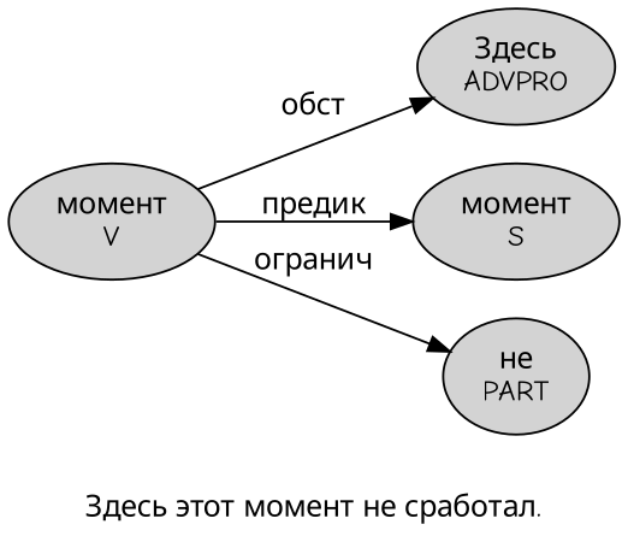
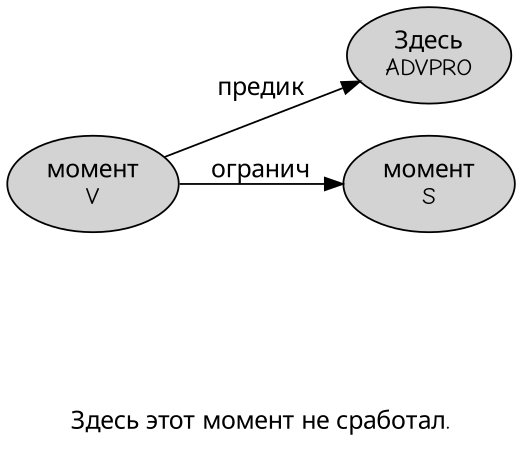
  digraph {
    fontname="Comic Neue"
    label="Здесь этот момент не сработал."
    rankdir=LR
    node [fillcolor=lightgray fontname="Comic Neue" penwidth=1 shape=ellipse style=filled]
    edge [fontname="Comic Neue"]
    n1 [label="Здесь\nADVPRO"]
    n2 [label="момент\nS"]
-   n3 [label="не\nPART"]
    n4 [label="момент\nV"]
-   n4 -> n1 [label="обст"]
-   n4 -> n2 [label="предик"]
-   n4 -> n3 [label="огранич"]
+   n4 -> n1 [label="предик"]
+   n4 -> n2 [label="огранич"]
  }
